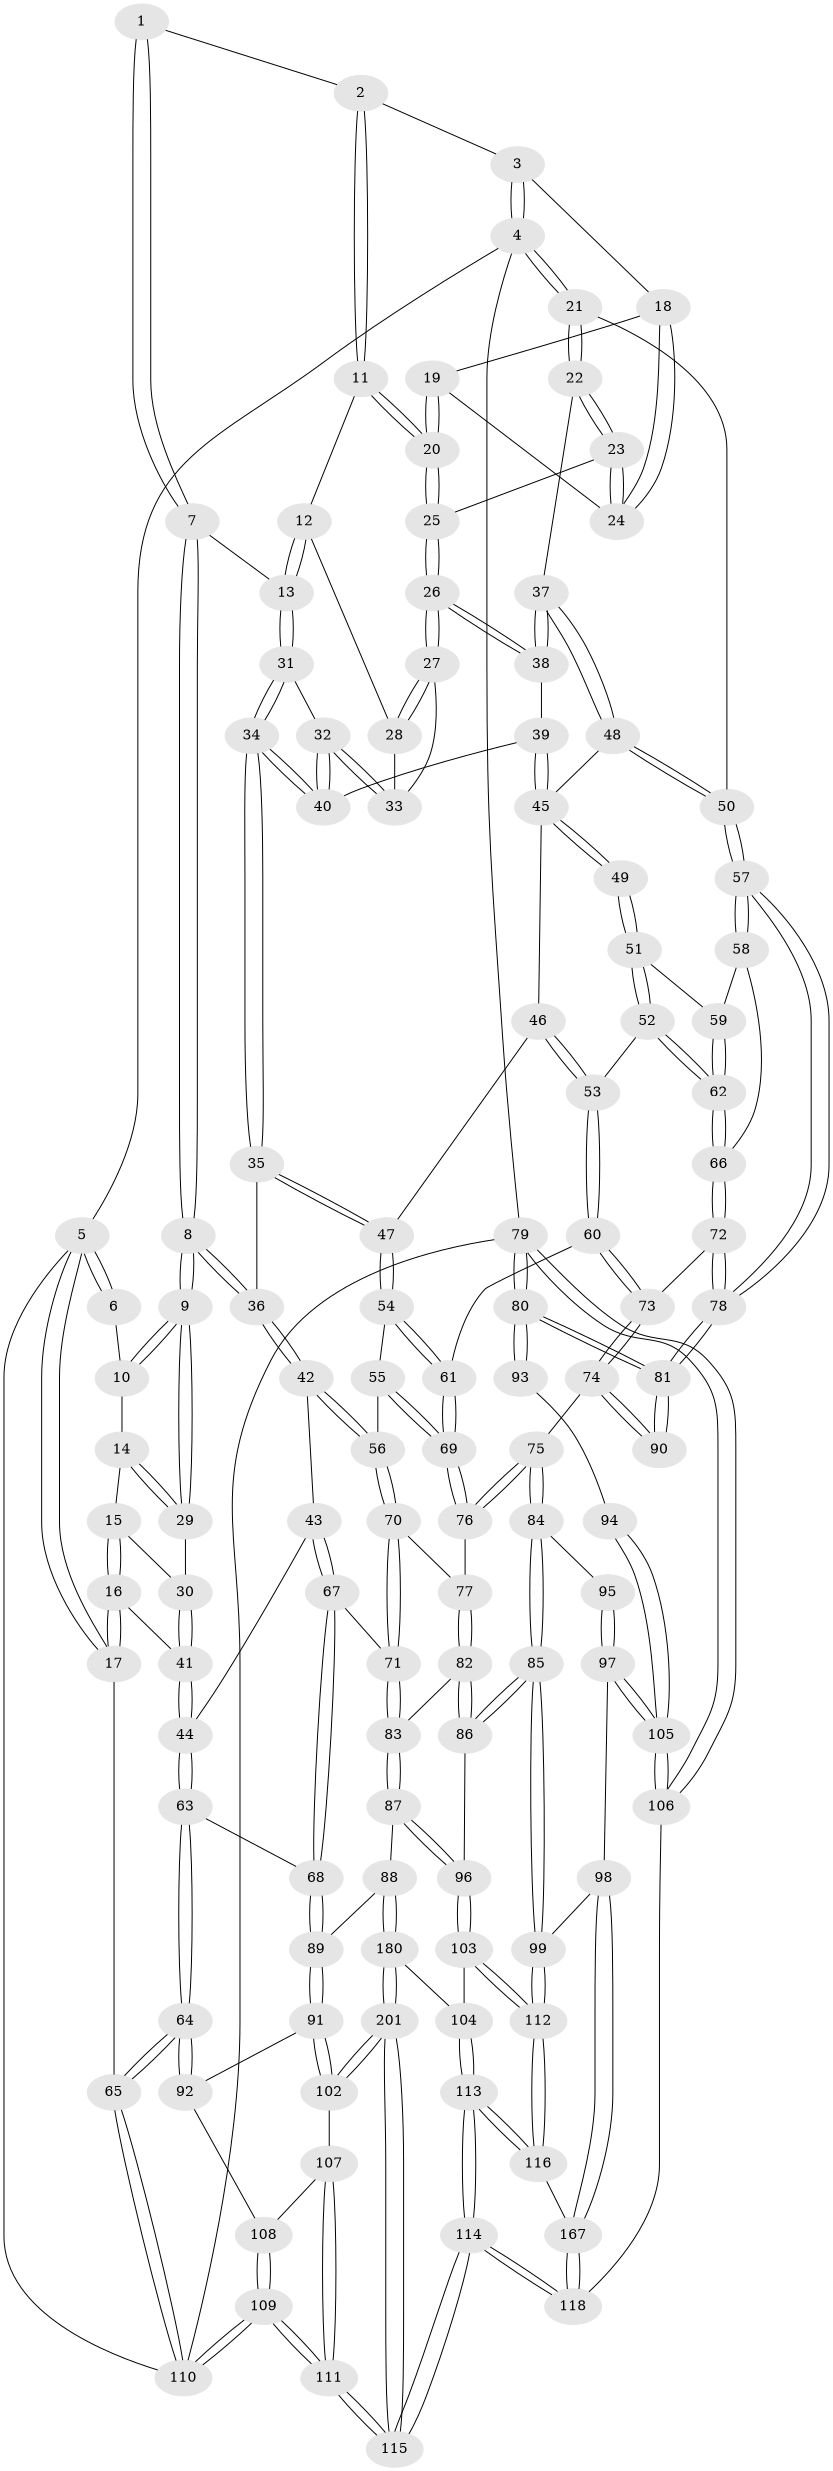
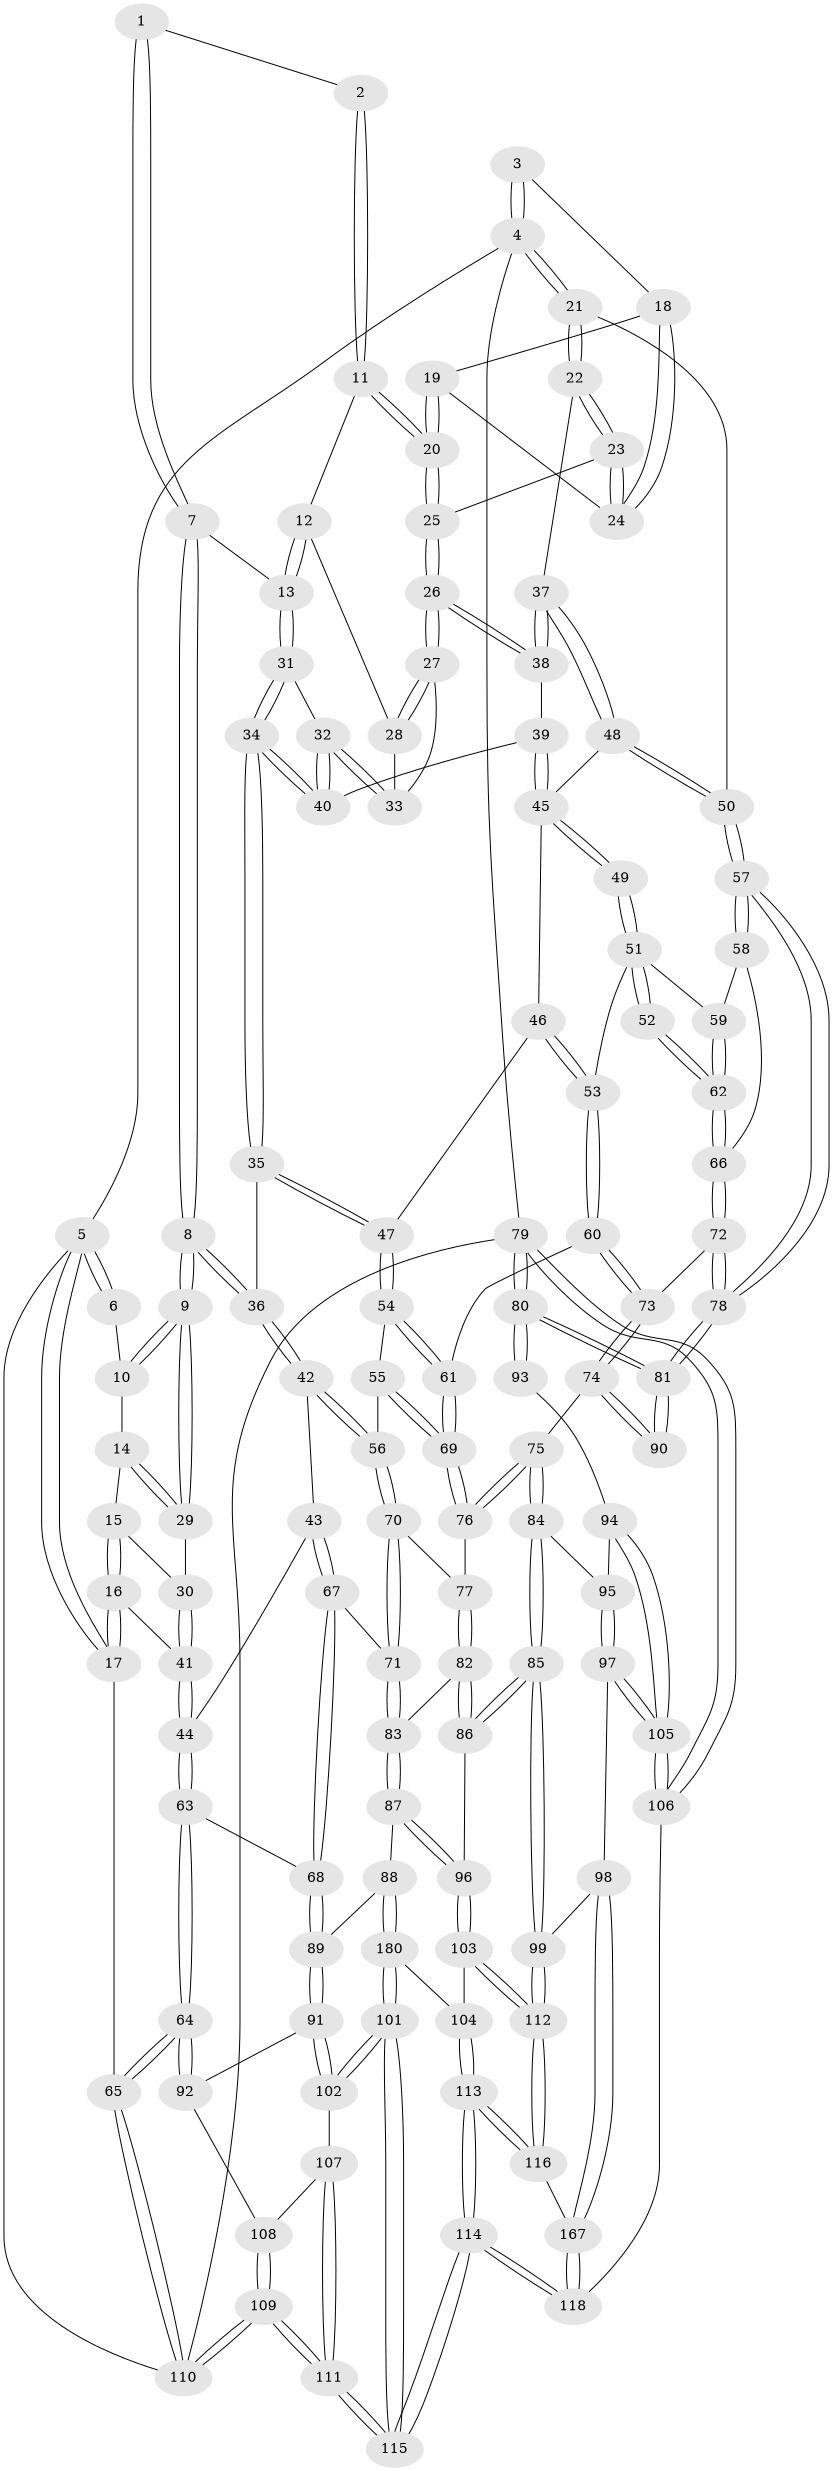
  graph {
    node [color=gray90 style=filled]
    1
    2
    7
    3
    11
    8
    13
    4
    18
    12
    20
    5
    21
    79
    19
    24
    6
    17
    110
    22
    50
    80
    106
    10
    65
    14
    9
    36
    31
    29
    42
    30
    15
    28
    25
    33
    32
    34
    16
    41
    44
    26
    23
    37
    57
    38
    48
    27
    39
    40
    35
    47
    54
    43
    56
    45
    46
    49
    63
    67
    70
    68
    71
    64
    53
    51
    60
    55
    61
    52
    59
    58
    78
    62
    66
    73
    69
    76
    77
    81
    72
    74
    92
    89
    108
    83
    91
    82
    87
    75
    90
    84
    85
    95
    86
    93
    118
    94
    96
    88
    99
    97
    112
    103
    n105 [label=180]
-   101 [label=201]
+   101
    104
    102
    107
    109
    105
    98
    n113 [label=167]
    116
    115
    113
    111
    114
    1 -- 2
    1 -- 7
    1 -- 7
-   2 -- 3
    2 -- 11
    2 -- 11
    7 -- 8
    7 -- 8
    7 -- 13
    3 -- 4
    3 -- 4
    3 -- 18
    11 -- 12
    11 -- 20
    11 -- 20
    8 -- 9
    8 -- 9
    8 -- 36
    8 -- 36
    13 -- 31
    13 -- 31
    4 -- 5
    4 -- 21
    4 -- 21
    4 -- 79
    18 -- 19
    18 -- 24
    18 -- 24
    12 -- 13
    12 -- 13
    12 -- 28
    20 -- 25
    20 -- 25
    5 -- 6
    5 -- 6
    5 -- 17
    5 -- 17
    5 -- 110
    21 -- 22
    21 -- 22
    21 -- 50
    79 -- 110
    79 -- 80
    79 -- 80
    79 -- 106
    79 -- 106
    19 -- 20
    19 -- 20
    19 -- 24
    6 -- 10
    17 -- 65
    22 -- 23
    22 -- 23
    22 -- 37
    50 -- 57
    50 -- 57
    80 -- 81
    80 -- 81
    80 -- 93
    80 -- 93
    106 -- 118
    10 -- 14
    65 -- 110
    65 -- 110
    14 -- 29
    14 -- 29
    14 -- 15
    9 -- 10
    9 -- 10
    9 -- 29
    9 -- 29
    36 -- 42
    36 -- 42
    31 -- 32
    31 -- 34
    31 -- 34
    29 -- 30
    42 -- 43
    42 -- 56
    42 -- 56
    30 -- 41
    30 -- 41
    15 -- 30
    15 -- 16
    15 -- 16
    28 -- 33
    25 -- 26
    25 -- 26
    32 -- 33
    32 -- 33
    32 -- 40
    32 -- 40
    34 -- 40
    34 -- 40
    34 -- 35
    34 -- 35
    16 -- 17
    16 -- 17
    16 -- 41
    41 -- 44
    41 -- 44
    44 -- 63
    44 -- 63
    26 -- 38
    26 -- 38
    26 -- 27
    26 -- 27
    23 -- 24
    23 -- 24
    23 -- 25
    37 -- 38
    37 -- 38
    37 -- 48
    37 -- 48
    57 -- 58
    57 -- 58
    57 -- 78
    57 -- 78
    38 -- 39
    48 -- 50
    48 -- 50
    48 -- 45
    27 -- 28
    27 -- 28
    27 -- 33
    39 -- 40
    39 -- 45
    39 -- 45
    35 -- 36
    35 -- 47
    35 -- 47
    47 -- 54
    47 -- 54
    54 -- 55
    54 -- 61
    54 -- 61
    43 -- 44
    43 -- 67
    43 -- 67
    56 -- 70
    56 -- 70
    45 -- 46
    45 -- 49
    45 -- 49
    46 -- 47
    46 -- 53
    46 -- 53
    49 -- 51
    49 -- 51
    63 -- 68
    63 -- 64
    63 -- 64
    67 -- 68
    67 -- 68
    67 -- 71
    70 -- 71
    70 -- 71
    70 -- 77
    68 -- 89
    68 -- 89
    71 -- 83
    71 -- 83
    64 -- 65
    64 -- 65
    64 -- 92
    64 -- 92
    53 -- 60
    53 -- 60
    51 -- 52
    51 -- 52
    51 -- 59
    60 -- 61
    60 -- 73
    60 -- 73
    55 -- 56
    55 -- 69
    55 -- 69
    61 -- 69
    61 -- 69
-   52 -- 53
+   51 -- 53
    52 -- 62
    52 -- 62
    59 -- 62
    59 -- 62
    58 -- 59
    58 -- 66
    78 -- 81
    78 -- 81
    62 -- 66
    62 -- 66
    66 -- 72
    66 -- 72
    73 -- 74
    73 -- 74
    69 -- 76
    69 -- 76
    76 -- 77
    77 -- 82
    77 -- 82
    81 -- 90
    81 -- 90
    72 -- 78
    72 -- 78
    72 -- 73
    74 -- 75
    74 -- 90
    74 -- 90
    92 -- 108
    89 -- 91
    89 -- 91
    108 -- 109
    108 -- 109
    83 -- 87
    83 -- 87
    91 -- 92
    91 -- 102
    91 -- 102
    82 -- 83
    82 -- 86
    82 -- 86
    87 -- 96
    87 -- 96
    87 -- 88
    75 -- 76
    75 -- 76
    75 -- 84
    75 -- 84
    84 -- 85
    84 -- 85
    84 -- 95
    85 -- 86
    85 -- 86
    85 -- 99
    85 -- 99
    95 -- 97
    95 -- 97
    86 -- 96
    93 -- 94
+   94 -- 95
    94 -- 105
    94 -- 105
    96 -- 103
    96 -- 103
    88 -- 89
    88 -- n105
    88 -- n105
    99 -- 112
    99 -- 112
    97 -- 105
    97 -- 105
    97 -- 98
    112 -- 116
    112 -- 116
    103 -- 112
    103 -- 112
    103 -- 104
    n105 -- 101
    n105 -- 101
    n105 -- 104
    101 -- 102
    101 -- 102
    101 -- 115
    101 -- 115
    104 -- 113
    104 -- 113
    102 -- 107
    107 -- 108
    107 -- 111
    107 -- 111
    109 -- 110
    109 -- 110
    109 -- 111
    109 -- 111
    105 -- 106
    105 -- 106
    98 -- 99
    98 -- n113
    98 -- n113
    n113 -- 118
    n113 -- 118
    116 -- n113
    113 -- 116
    113 -- 116
    113 -- 114
    113 -- 114
    111 -- 115
    111 -- 115
    114 -- 118
    114 -- 118
    114 -- 115
    114 -- 115
  }
